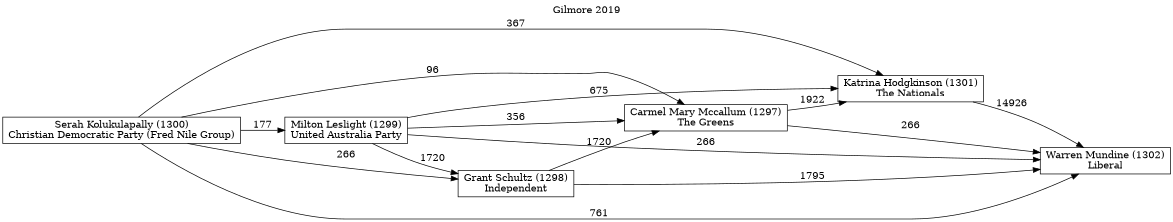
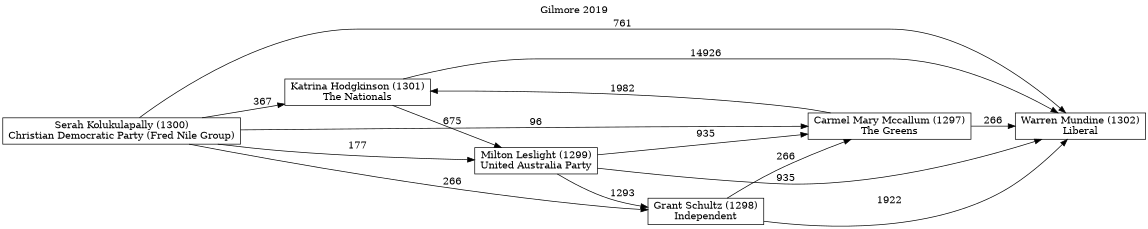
  digraph {
    label="Gilmore 2019"
    labelloc=t
    mclimit=10
    rankdir=LR
    node [shape=box]
    n1 [label="Warren Mundine (1302)\nLiberal"]
    n2 [label="Katrina Hodgkinson (1301)\nThe Nationals"]
    n3 [label="Carmel Mary Mccallum (1297)\nThe Greens"]
    n4 [label="Grant Schultz (1298)\nIndependent"]
    n5 [label="Milton Leslight (1299)\nUnited Australia Party"]
    n6 [label="Serah Kolukulapally (1300)\nChristian Democratic Party (Fred Nile Group)"]
    n2 -> n1 [label=14926]
    n3 -> n1 [label=266]
-   n3 -> n2 [label=1922]
-   n4 -> n1 [label=1795]
-   n4 -> n3 [label=1720]
-   n5 -> n1 [label=266]
-   n5 -> n2 [label=675]
-   n5 -> n3 [label=356]
-   n5 -> n4 [label=1720]
+   n3 -> n2 [label=1982]
+   n4 -> n1 [label=1922]
+   n4 -> n3 [label=266]
+   n5 -> n1 [label=935]
+   n2 -> n5 [label=675]
+   n5 -> n3 [label=935]
+   n5 -> n4 [label=1293]
    n6 -> n1 [label=761]
    n6 -> n2 [label=367]
    n6 -> n3 [label=96]
    n6 -> n4 [label=266]
    n6 -> n5 [label=177]
  }
